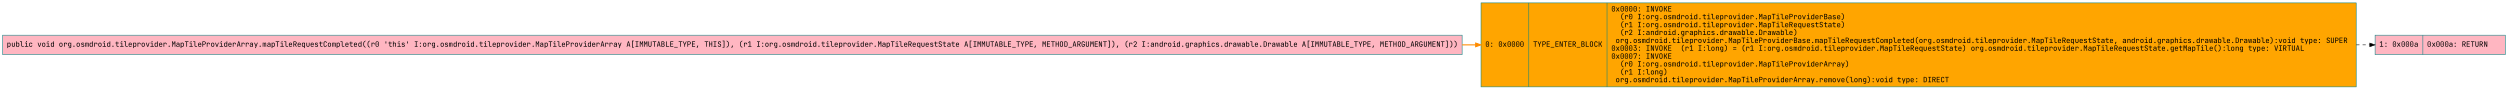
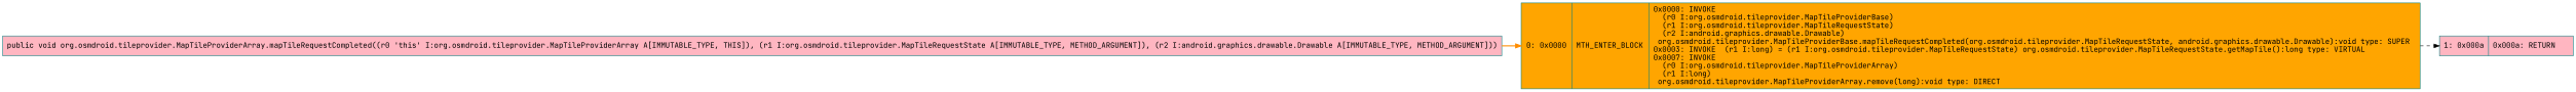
  digraph {
    rankdir=LR
    fontname="JetBrains Mono"
    node [shape=record style=filled fillcolor=lightpink color=teal fontname="JetBrains Mono"]
    edge [fontname="JetBrains Mono"]
-   n1 [label="{0\:\ 0x0000|TYPE_ENTER_BLOCK\l|0x0000: INVOKE  \l  (r0 I:org.osmdroid.tileprovider.MapTileProviderBase)\l  (r1 I:org.osmdroid.tileprovider.MapTileRequestState)\l  (r2 I:android.graphics.drawable.Drawable)\l org.osmdroid.tileprovider.MapTileProviderBase.mapTileRequestCompleted(org.osmdroid.tileprovider.MapTileRequestState, android.graphics.drawable.Drawable):void type: SUPER \l0x0003: INVOKE  (r1 I:long) = (r1 I:org.osmdroid.tileprovider.MapTileRequestState) org.osmdroid.tileprovider.MapTileRequestState.getMapTile():long type: VIRTUAL \l0x0007: INVOKE  \l  (r0 I:org.osmdroid.tileprovider.MapTileProviderArray)\l  (r1 I:long)\l org.osmdroid.tileprovider.MapTileProviderArray.remove(long):void type: DIRECT \l}" fillcolor=orange]
+   n1 [label="{0\:\ 0x0000|MTH_ENTER_BLOCK\l|0x0000: INVOKE  \l  (r0 I:org.osmdroid.tileprovider.MapTileProviderBase)\l  (r1 I:org.osmdroid.tileprovider.MapTileRequestState)\l  (r2 I:android.graphics.drawable.Drawable)\l org.osmdroid.tileprovider.MapTileProviderBase.mapTileRequestCompleted(org.osmdroid.tileprovider.MapTileRequestState, android.graphics.drawable.Drawable):void type: SUPER \l0x0003: INVOKE  (r1 I:long) = (r1 I:org.osmdroid.tileprovider.MapTileRequestState) org.osmdroid.tileprovider.MapTileRequestState.getMapTile():long type: VIRTUAL \l0x0007: INVOKE  \l  (r0 I:org.osmdroid.tileprovider.MapTileProviderArray)\l  (r1 I:long)\l org.osmdroid.tileprovider.MapTileProviderArray.remove(long):void type: DIRECT \l}" fillcolor=orange]
    n2 [label="{1\:\ 0x000a|0x000a: RETURN   \l}"]
    n3 [label="{public void org.osmdroid.tileprovider.MapTileProviderArray.mapTileRequestCompleted((r0 'this' I:org.osmdroid.tileprovider.MapTileProviderArray A[IMMUTABLE_TYPE, THIS]), (r1 I:org.osmdroid.tileprovider.MapTileRequestState A[IMMUTABLE_TYPE, METHOD_ARGUMENT]), (r2 I:android.graphics.drawable.Drawable A[IMMUTABLE_TYPE, METHOD_ARGUMENT])) }"]
    n1 -> n2 [color=black style=dashed]
    n3 -> n1 [color=darkorange style=bold]
  }
